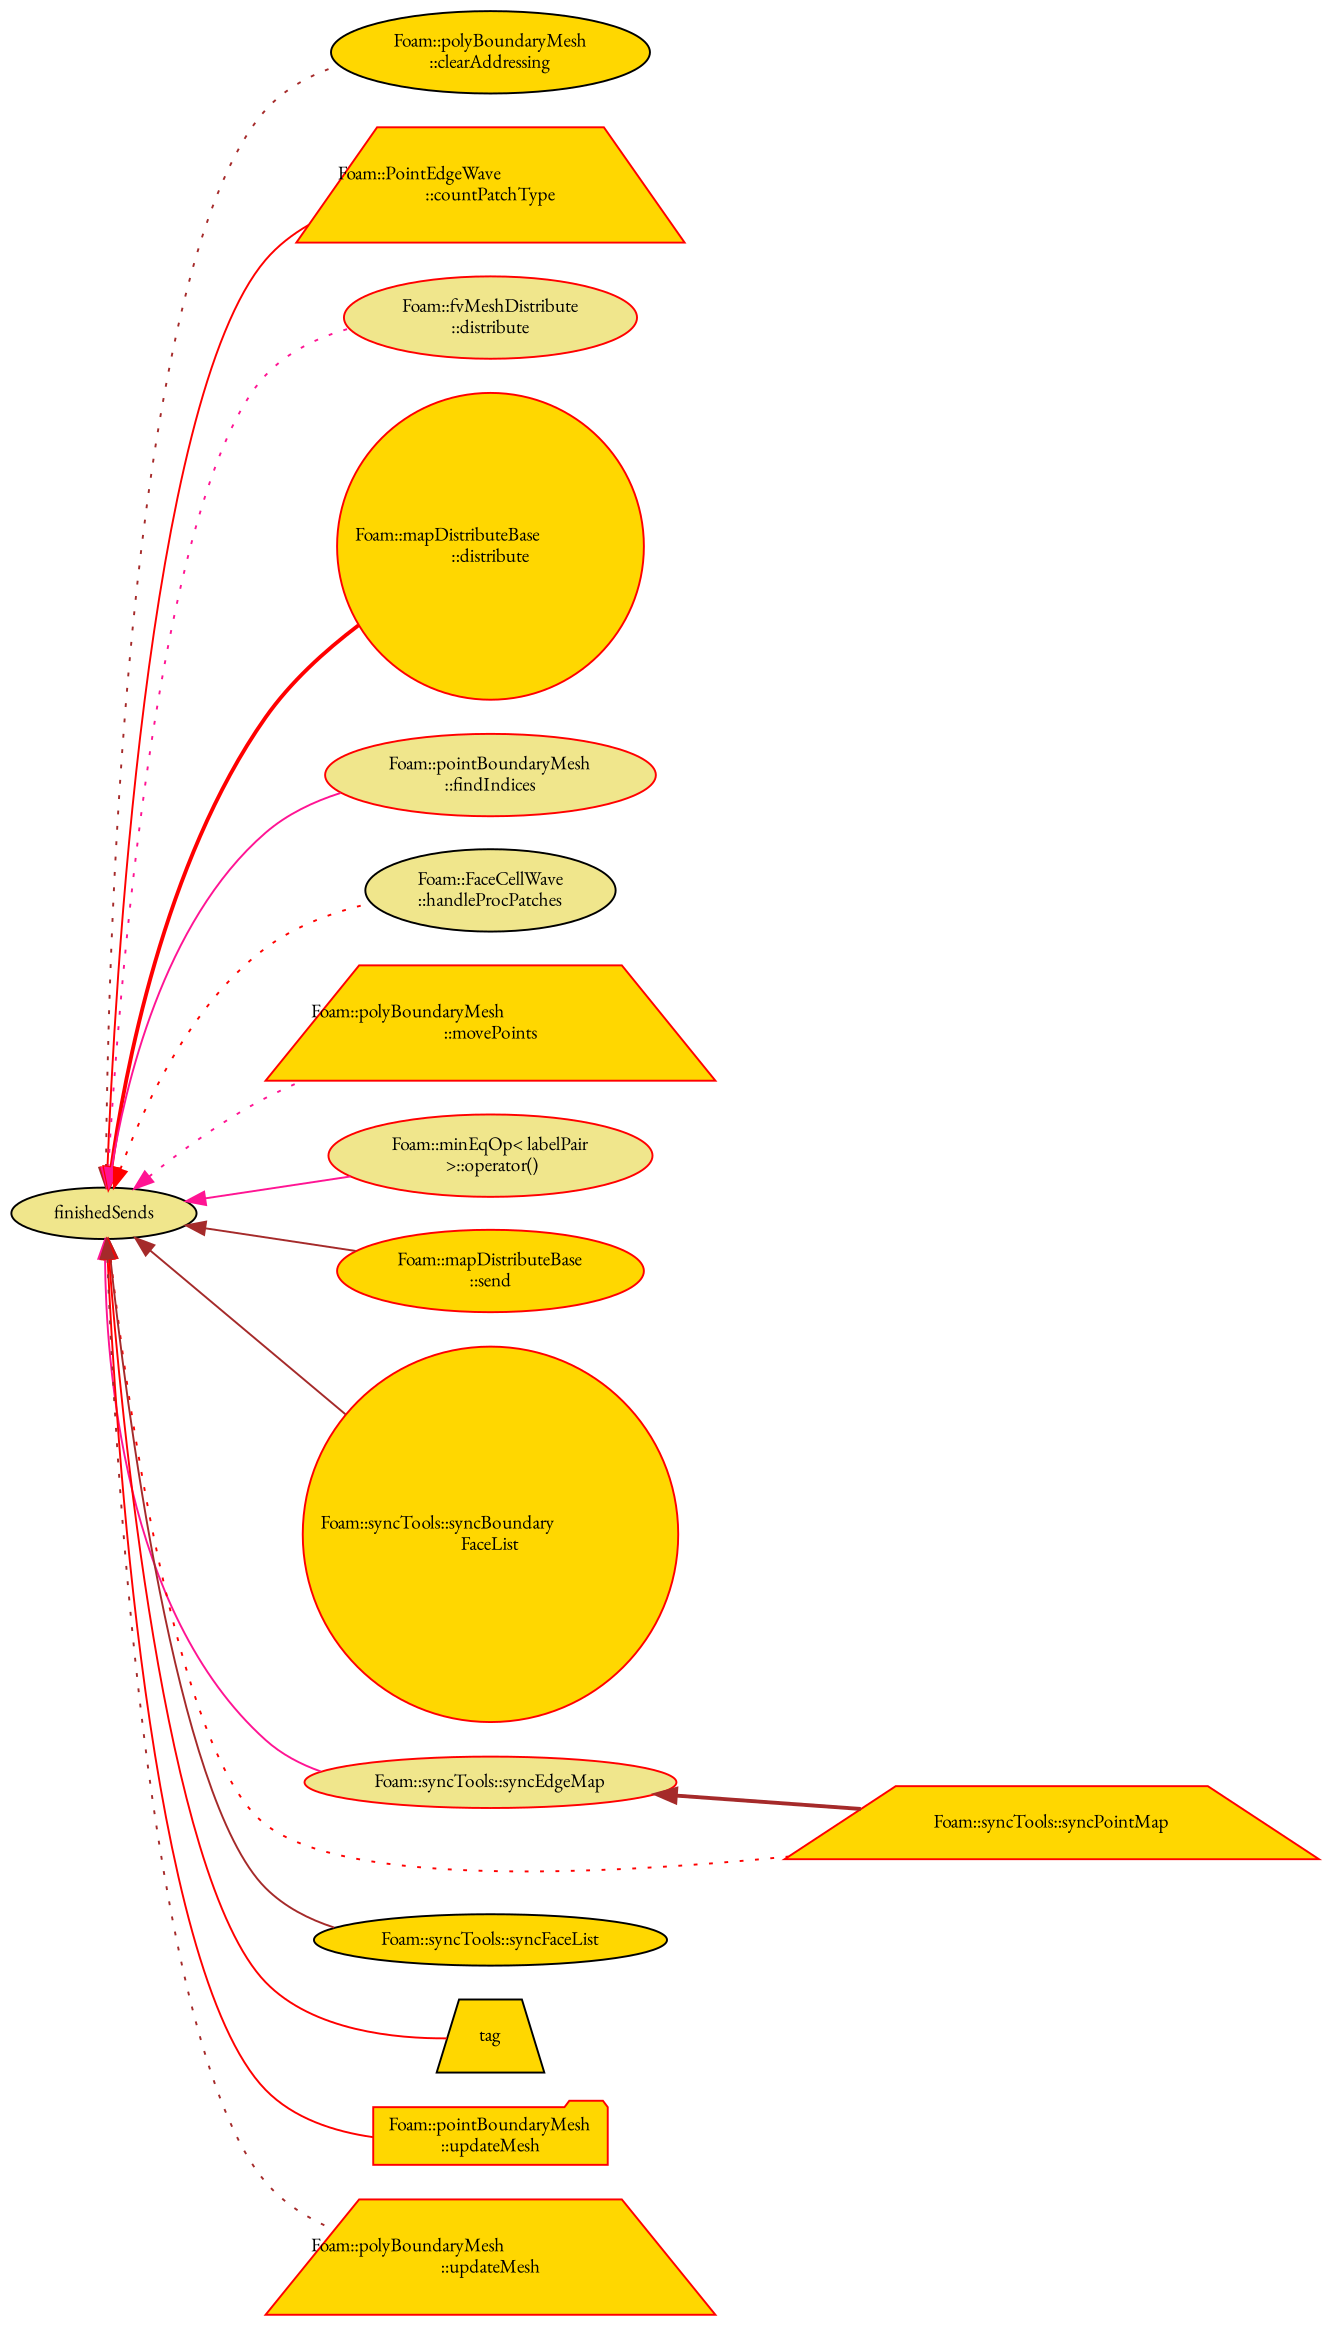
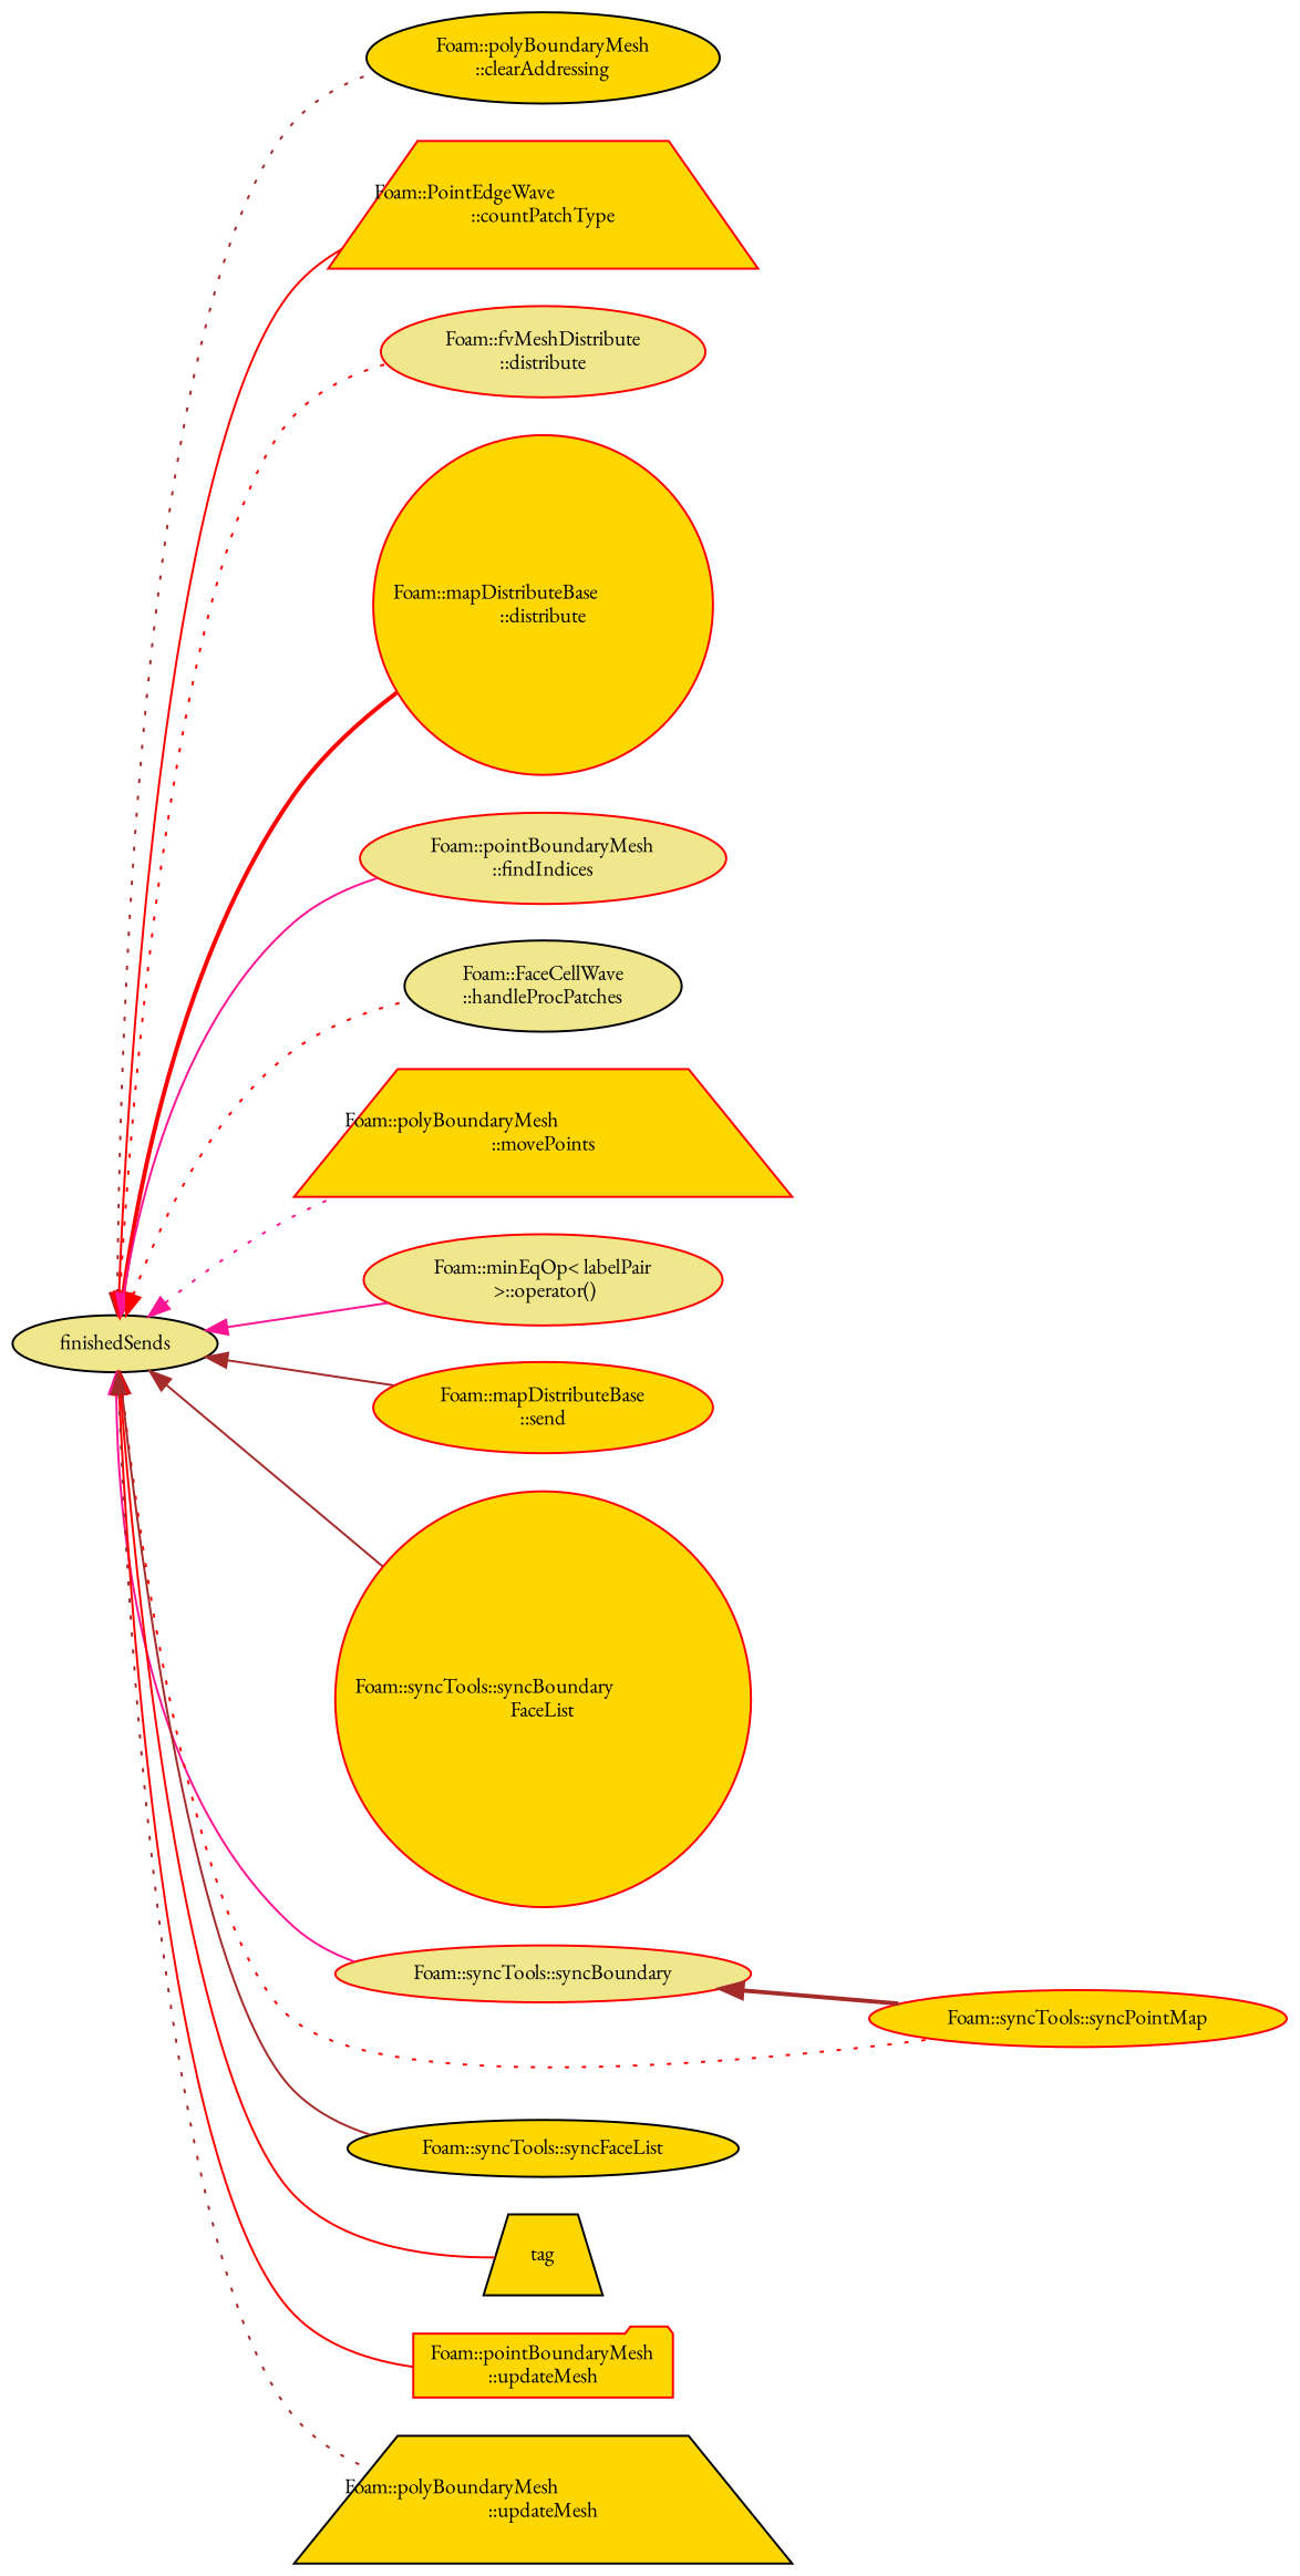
  digraph {
    fontname="EB Garamond"
    rankdir=LR
    node [color=red fillcolor=gold fontname="EB Garamond" fontsize=10 shape=ellipse style=filled]
    edge [color=red dir=back fontname="EB Garamond" fontsize=10 labelfontname=Helvetica labelfontsize=10 style=solid]
    n1 [color=black fillcolor=khaki fontcolor=black height=0.2 label=finishedSends width=0.4]
    n2 [color=black height=0.2 label="Foam::polyBoundaryMesh\l::clearAddressing" width=0.4]
    n3 [height=0.2 label="Foam::PointEdgeWave\l::countPatchType" shape=trapezium width=0.4]
    n4 [fillcolor=khaki height=0.2 label="Foam::fvMeshDistribute\l::distribute" width=0.4]
    n5 [height=0.2 label="Foam::mapDistributeBase\l::distribute" shape=circle width=0.4]
    n6 [fillcolor=khaki height=0.2 label="Foam::pointBoundaryMesh\l::findIndices" width=0.4]
    n7 [color=black fillcolor=khaki height=0.2 label="Foam::FaceCellWave\l::handleProcPatches" width=0.4]
    n8 [height=0.2 label="Foam::polyBoundaryMesh\l::movePoints" shape=trapezium width=0.4]
    n9 [fillcolor=khaki height=0.2 label="Foam::minEqOp\< labelPair\l \>::operator()" width=0.4]
    n10 [height=0.2 label="Foam::mapDistributeBase\l::send" width=0.4]
    n11 [height=0.2 label="Foam::syncTools::syncBoundary\lFaceList" shape=circle width=0.4]
-   n12 [fillcolor=khaki height=0.2 label="Foam::syncTools::syncEdgeMap" width=0.4]
-   n13 [height=0.2 label="Foam::syncTools::syncPointMap" shape=trapezium width=0.4]
+   n12 [fillcolor=khaki height=0.2 label="Foam::syncTools::syncBoundary" width=0.4]
+   n13 [height=0.2 label="Foam::syncTools::syncPointMap" width=0.4]
    n14 [color=black height=0.2 label="Foam::syncTools::syncFaceList" width=0.4]
    n15 [color=black height=0.2 label=tag shape=trapezium width=0.4]
    n16 [height=0.2 label="Foam::pointBoundaryMesh\l::updateMesh" shape=folder width=0.4]
-   n17 [height=0.2 label="Foam::polyBoundaryMesh\l::updateMesh" shape=trapezium width=0.4]
+   n17 [color=black height=0.2 label="Foam::polyBoundaryMesh\l::updateMesh" shape=trapezium width=0.4]
    n1 -> n2 [color=brown style=dotted]
    n1 -> n3
-   n1 -> n4 [color=deeppink style=dotted]
+   n1 -> n4 [style=dotted]
    n1 -> n5 [style=bold]
    n1 -> n6 [color=deeppink]
    n1 -> n7 [style=dotted]
    n1 -> n8 [color=deeppink style=dotted]
    n1 -> n9 [color=deeppink]
    n1 -> n10 [color=brown]
    n1 -> n11 [color=brown]
    n1 -> n12 [color=deeppink]
    n1 -> n13 [style=dotted]
    n1 -> n14 [color=brown]
    n1 -> n15
    n1 -> n16
    n1 -> n17 [color=brown style=dotted]
    n12 -> n13 [color=brown style=bold]
  }
